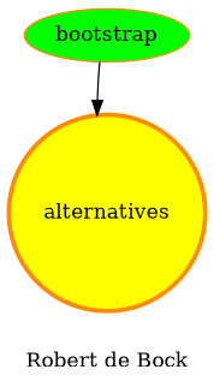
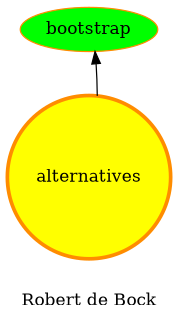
  digraph {
    label="Robert de Bock"
    node [style=filled color=darkorange]
    bootstrap [fillcolor=green shape=ellipse]
    alternatives [fillcolor=yellow penwidth=3 shape=circle]
-   bootstrap -> alternatives [arrowhead=normal]
+   alternatives -> bootstrap [arrowhead=normal]
  }
